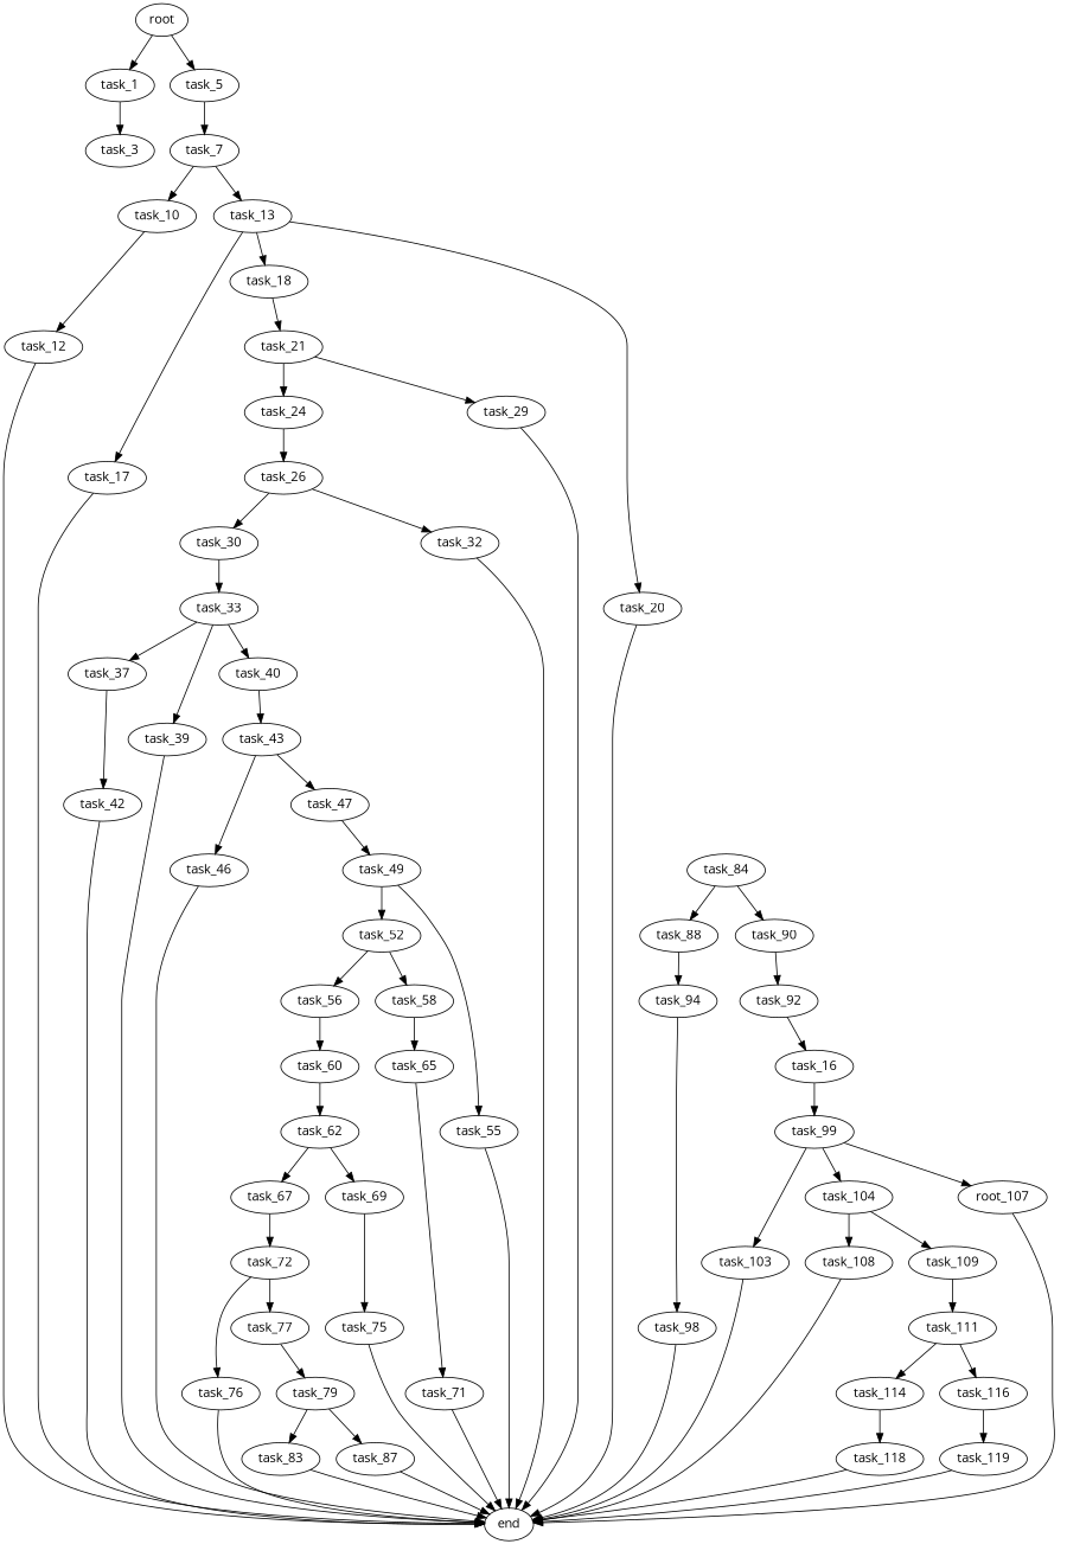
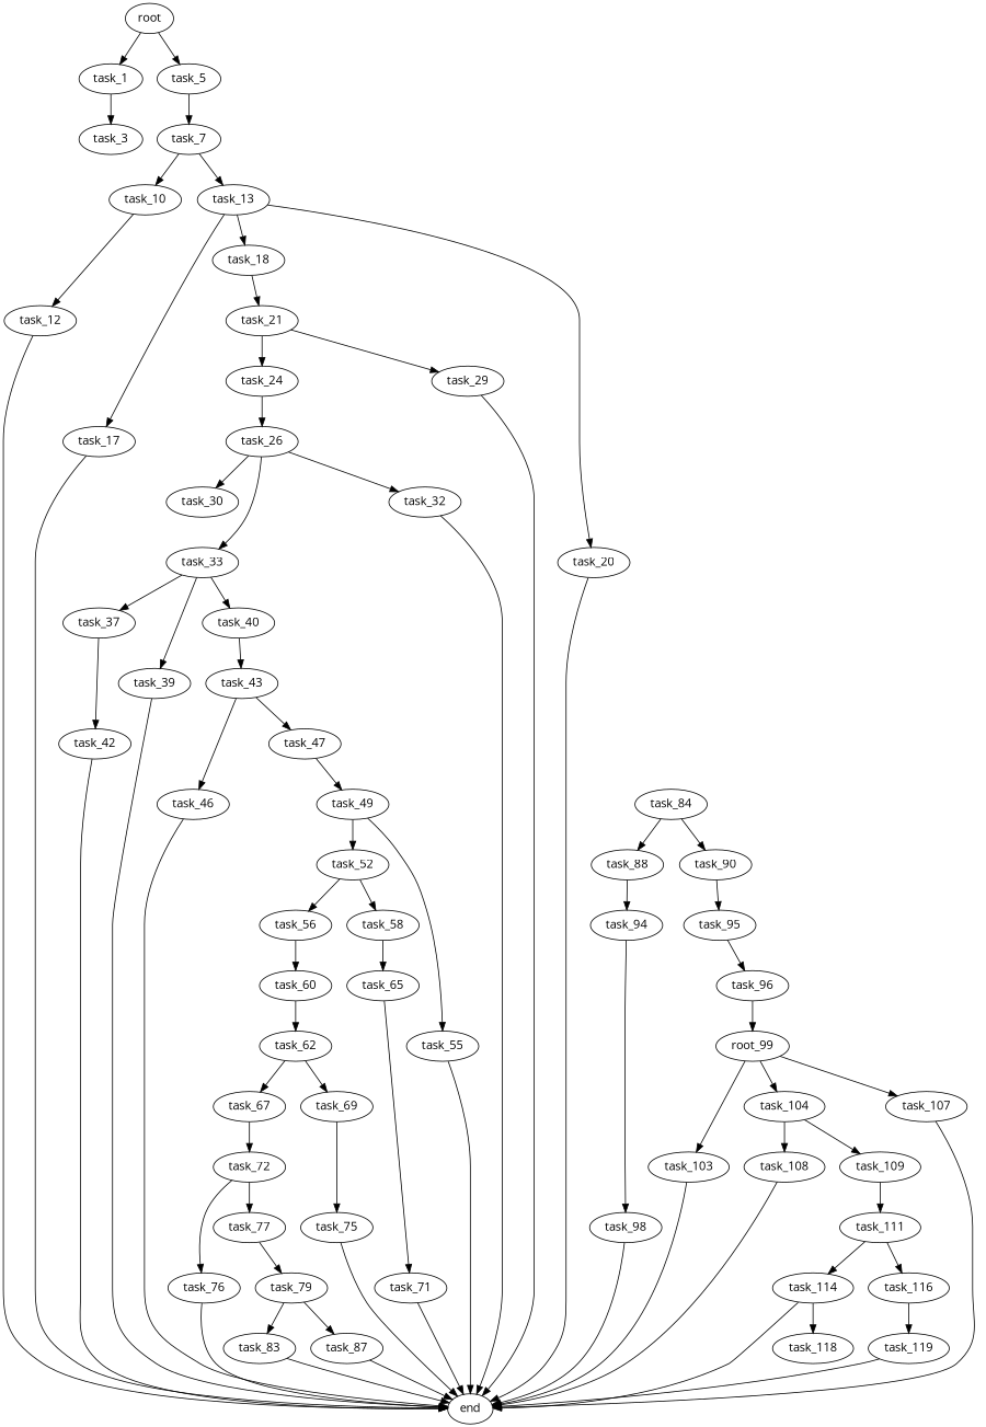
  digraph {
    fontname="Open Sans"
    node [fontname="Open Sans"]
    edge [fontname="Open Sans"]
    root
    task_1
    task_5
    task_3
    task_7
    task_10
    task_13
    task_12
    task_17
    task_18
    task_20
    end
    task_21
    task_24
    task_29
    task_26
    task_30
    task_32
    task_33
    task_37
    task_39
    task_40
    task_42
    task_43
    task_46
    task_47
    task_49
    task_52
    task_55
    task_56
    task_58
    task_60
    task_65
    task_62
    task_71
    task_67
    task_69
    task_72
    task_75
    task_76
    task_77
    task_79
    task_83
    task_87
    task_84
    task_88
    task_90
    task_94
-   task_92
+   task_92 [label=task_95]
    task_98
-   task_96 [label=task_16]
-   task_99
+   task_96
+   task_99 [label=root_99]
    task_103
    task_104
-   task_107 [label=root_107]
+   task_107
    task_108
    task_109
    task_111
    task_114
    task_116
    task_118
    task_119
    root -> task_1
    root -> task_5
    task_1 -> task_3
    task_5 -> task_7
    task_7 -> task_10
    task_7 -> task_13
    task_10 -> task_12
    task_13 -> task_17
    task_13 -> task_18
    task_13 -> task_20
    task_12 -> end
    task_17 -> end
    task_18 -> task_21
    task_20 -> end
    task_21 -> task_24
    task_21 -> task_29
    task_24 -> task_26
    task_29 -> end
    task_26 -> task_30
    task_26 -> task_32
-   task_30 -> task_33
+   task_26 -> task_33
    task_32 -> end
    task_33 -> task_37
    task_33 -> task_39
    task_33 -> task_40
    task_37 -> task_42
    task_39 -> end
    task_40 -> task_43
    task_42 -> end
    task_43 -> task_46
    task_43 -> task_47
    task_46 -> end
    task_47 -> task_49
    task_49 -> task_52
    task_49 -> task_55
    task_52 -> task_56
    task_52 -> task_58
    task_55 -> end
    task_56 -> task_60
    task_58 -> task_65
    task_60 -> task_62
    task_65 -> task_71
    task_62 -> task_67
    task_62 -> task_69
    task_71 -> end
    task_67 -> task_72
    task_69 -> task_75
    task_72 -> task_76
    task_72 -> task_77
    task_75 -> end
    task_76 -> end
    task_77 -> task_79
    task_79 -> task_83
    task_79 -> task_87
    task_83 -> end
    task_87 -> end
    task_84 -> task_88
    task_84 -> task_90
    task_88 -> task_94
    task_90 -> task_92
    task_94 -> task_98
    task_92 -> task_96
    task_98 -> end
    task_96 -> task_99
    task_99 -> task_103
    task_99 -> task_104
    task_99 -> task_107
    task_103 -> end
    task_104 -> task_108
    task_104 -> task_109
    task_107 -> end
    task_108 -> end
    task_109 -> task_111
    task_111 -> task_114
    task_111 -> task_116
    task_114 -> task_118
    task_116 -> task_119
-   task_118 -> end
+   task_114 -> end
    task_119 -> end
  }
